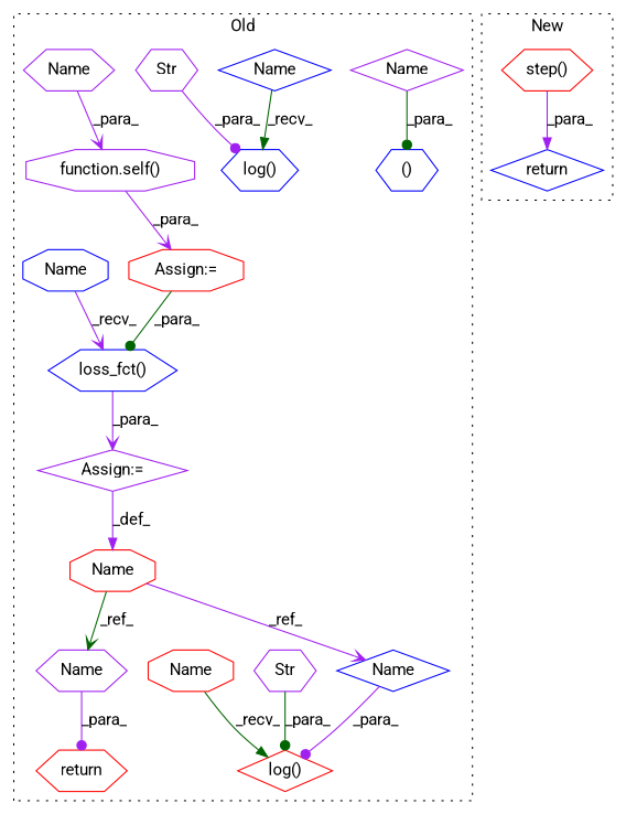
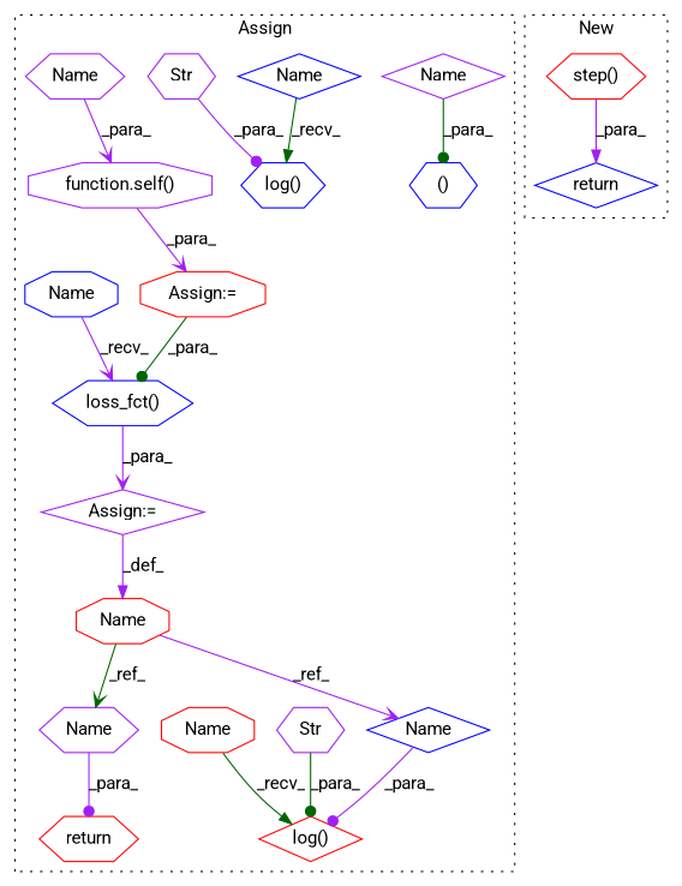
  digraph {
    fontname=Roboto
    node [a=87 l=4 shape=hexagon color=purple fontname=Roboto]
    edge [color=purple arrowhead=vee fontname=Roboto]
    n1 [a=75 l="5,1" label="function.self()" s="7443,7454" shape=octagon]
    n2 [a=68 l=3 label="Assign:=" s=8003 shape=octagon color=red]
    n3 [a=68 l=3 label="Assign:=" s=8044 shape=diamond]
    n4 [a=93 l=7 label=return s=8289 color=red]
    n5 [a=75 l="9,46" label="log()" s="8086,8111" shape=diamond color=red]
    n6 [a=75 l="9,46" label="log()" s="8203,8233" color=blue]
    n7 [a=66 l=8 label=Str s=8212]
    n8 [a=66 l=10 label=Str s=8095]
    n9 [label=Name s=8040 shape=octagon color=red]
    n10 [a=54 l=15 label="()" s=7315 color=blue]
    n11 [a=75 l="14,1" label="loss_fct()" s="8047,8075" color=blue]
    n12 [label=Name s=8296]
    n13 [label=Name s=8107 shape=diamond color=blue]
    n14 [l=6 label=Name s=7309 shape=diamond]
    n15 [l=6 label=Name s=7448]
    n16 [label=Name s=8086 shape=octagon color=red]
    n17 [label=Name s=8203 shape=diamond color=blue]
    n18 [label=Name s=8047 shape=octagon color=blue]
    n19 [a=75 l=61 label="step()" s=7694 color=red]
    n20 [a=93 l=7 label=return s=7687 shape=diamond color=blue]
    subgraph cluster_1 {
-     label=Old
+     label=Assign
      style=dotted
      n1
      n2
      n3
      n4
      n5
      n6
      n7
      n8
      n9
      n10
      n11
      n12
      n13
      n14
      n15
      n16
      n17
      n18
    }
    subgraph cluster_2 {
      label=New
      style=dotted
      n19
      n20
    }
    n1 -> n2 [label=_para_]
    n2 -> n11 [label=_para_ color=darkgreen arrowhead=dot]
    n3 -> n9 [label=_def_ arrowhead=normal]
    n7 -> n6 [label=_para_ arrowhead=dot]
    n8 -> n5 [label=_para_ color=darkgreen arrowhead=dot]
    n9 -> n12 [label=_ref_ color=darkgreen]
    n9 -> n13 [label=_ref_]
    n11 -> n3 [label=_para_]
    n12 -> n4 [label=_para_ arrowhead=dot]
    n13 -> n5 [label=_para_ arrowhead=dot]
    n14 -> n10 [label=_para_ color=darkgreen arrowhead=dot]
    n15 -> n1 [label=_para_]
    n16 -> n5 [label=_recv_ color=darkgreen arrowhead=normal]
    n17 -> n6 [label=_recv_ color=darkgreen arrowhead=normal]
    n18 -> n11 [label=_recv_]
    n19 -> n20 [label=_para_ arrowhead=normal]
  }
